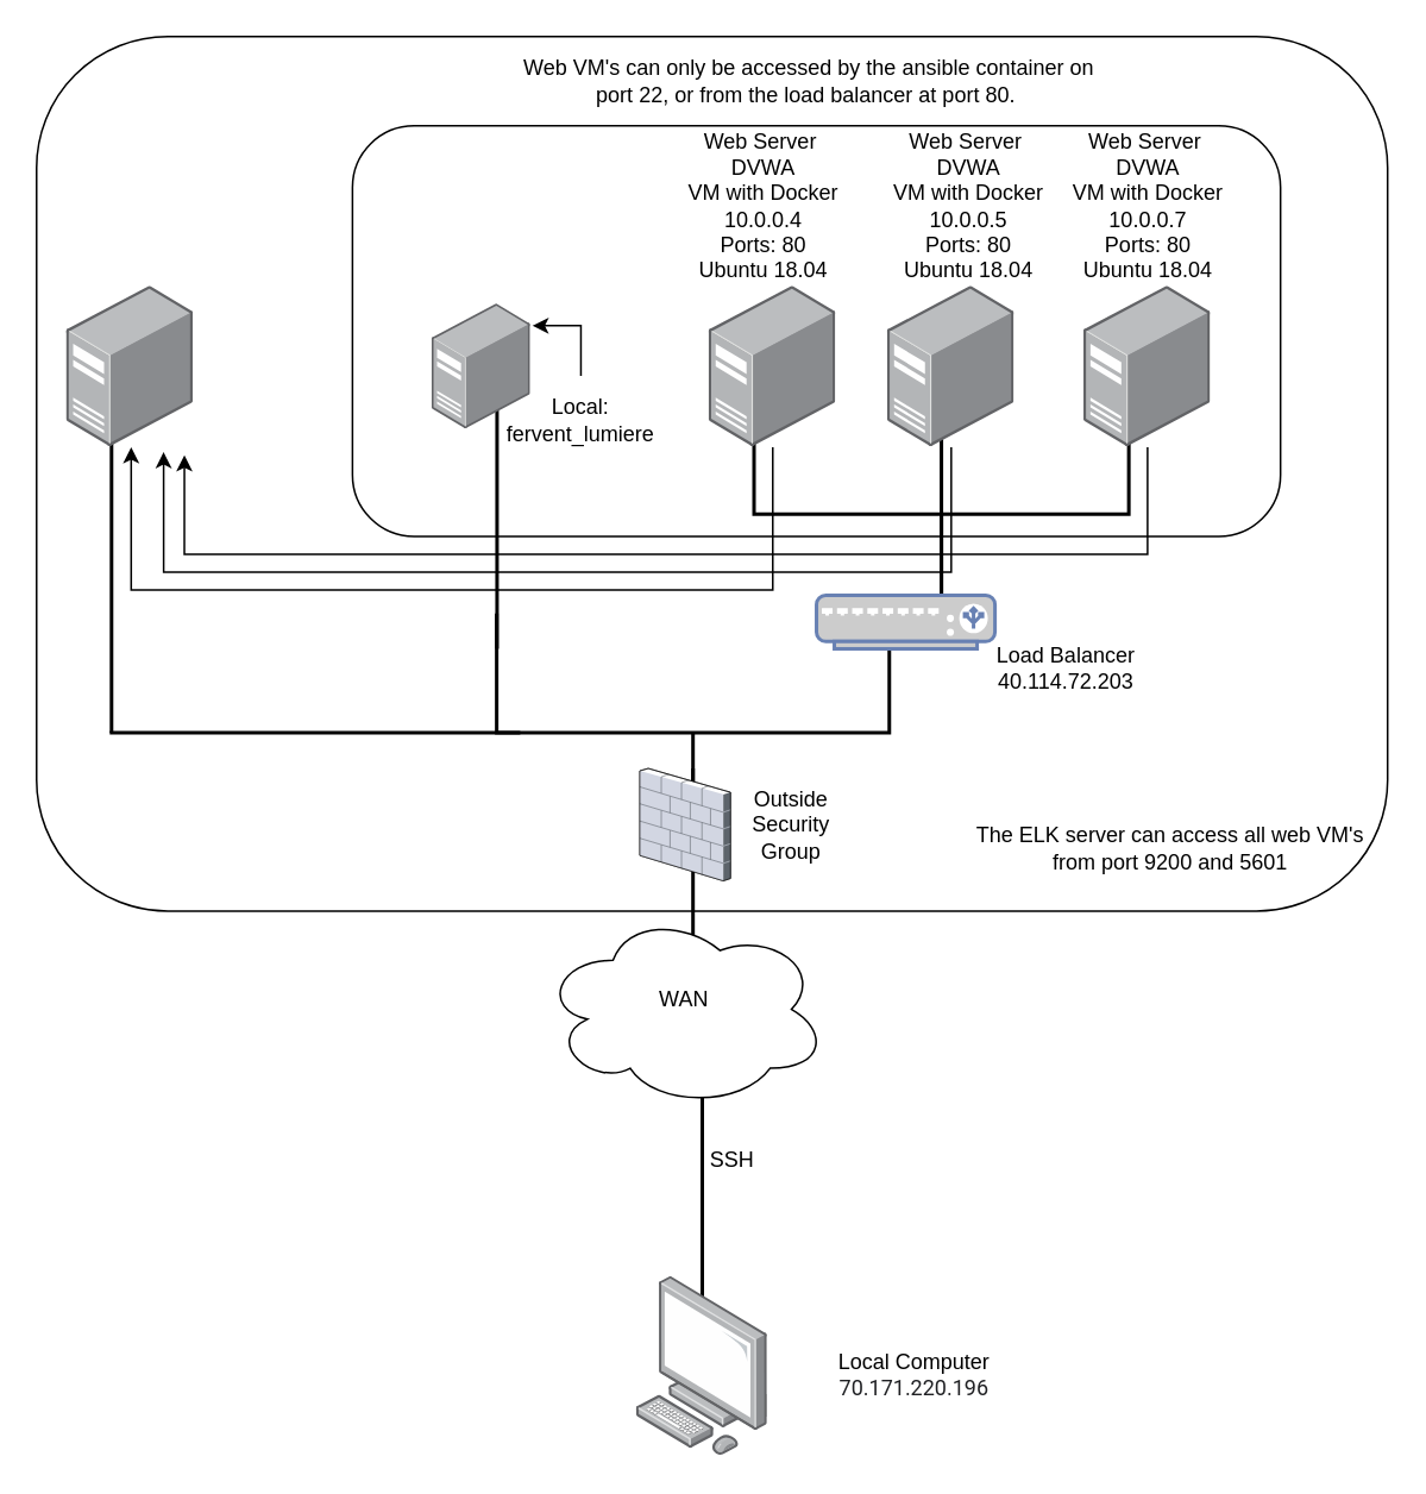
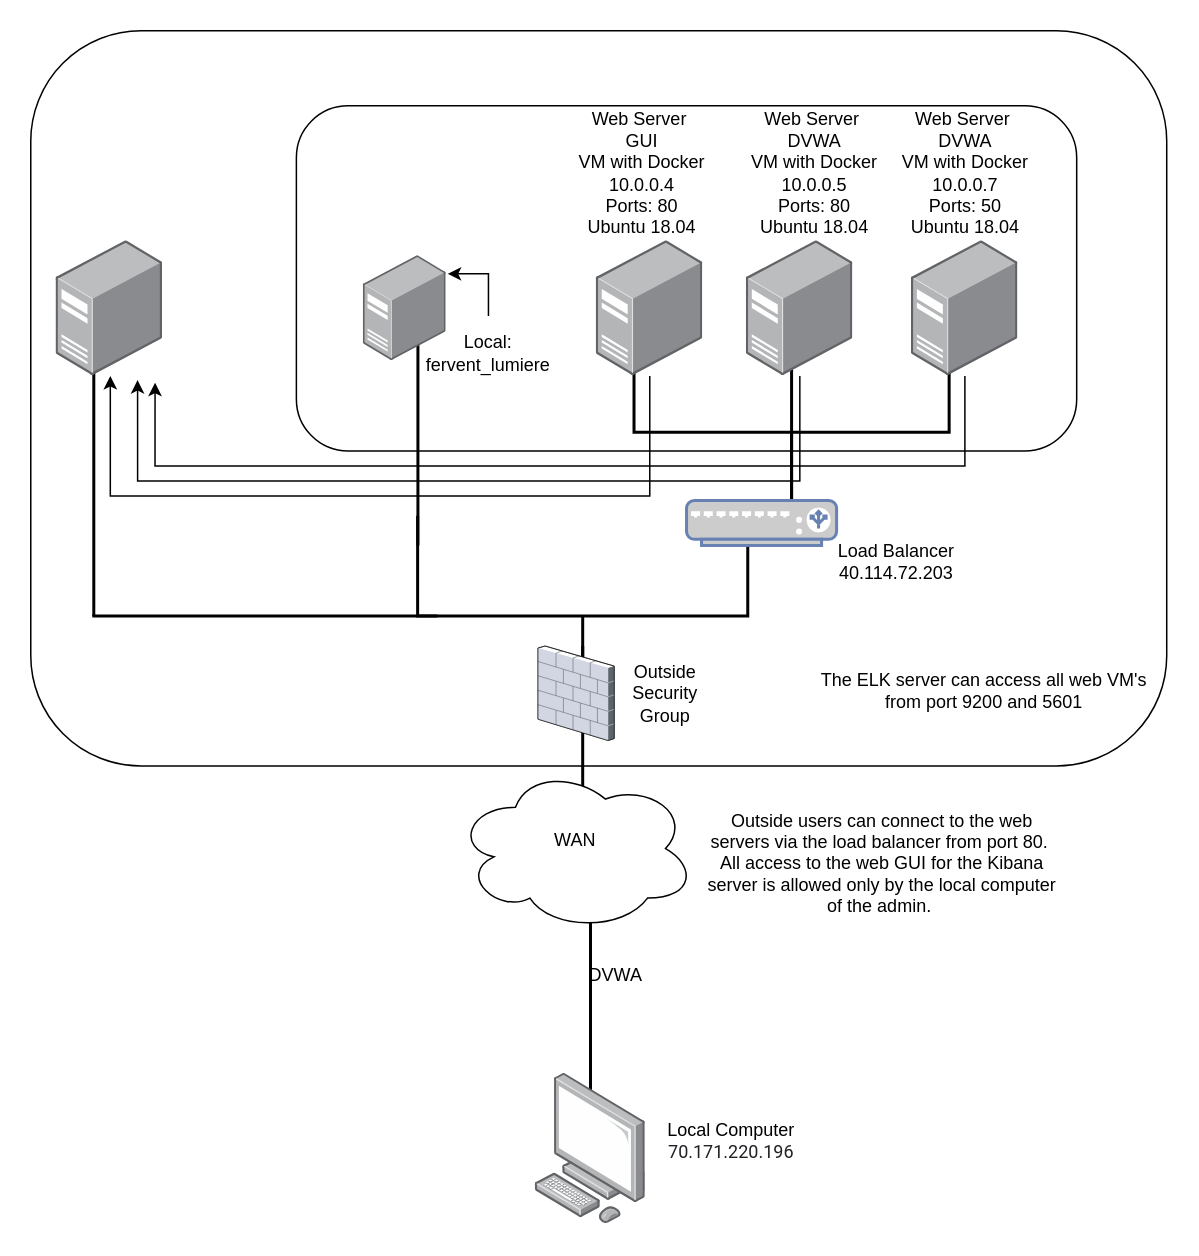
  <mxCell id="0" />
  <mxCell id="1" parent="0" />
  <mxCell id="2" value="" style="rounded=1;whiteSpace=wrap;html=1;shadow=0;fillColor=none;" vertex="1" parent="1"><mxGeometry x="197" y="70" width="520" height="230" as="geometry" /></mxCell>
  <mxCell id="3" value="" style="rounded=1;whiteSpace=wrap;html=1;shadow=0;fillColor=none;" vertex="1" parent="1"><mxGeometry x="20" y="20" width="757" height="490" as="geometry" /></mxCell>
  <mxCell id="4" value="" style="line;strokeWidth=2;direction=south;html=1;" vertex="1" parent="1"><mxGeometry x="382.8" y="430" width="10" height="160" as="geometry" /></mxCell>
  <mxCell id="5" value="" style="line;strokeWidth=2;direction=south;html=1;" vertex="1" parent="1"><mxGeometry x="273" y="203" width="10" height="160" as="geometry" /></mxCell>
  <mxCell id="6" value="" style="strokeWidth=2;html=1;shape=mxgraph.flowchart.annotation_2;align=left;labelPosition=right;pointerEvents=1;rotation=-90;" vertex="1" parent="1"><mxGeometry x="321.05" y="300" width="133.5" height="220" as="geometry" /></mxCell>
  <mxCell id="7" value="" style="line;strokeWidth=2;direction=south;html=1;" vertex="1" parent="1"><mxGeometry x="522" y="230" width="10" height="120" as="geometry" /></mxCell>
  <mxCell id="8" value="" style="strokeWidth=2;html=1;shape=mxgraph.flowchart.annotation_2;align=left;labelPosition=right;pointerEvents=1;rotation=-90;" vertex="1" parent="1"><mxGeometry x="474.5" y="182.5" width="105" height="210" as="geometry" /></mxCell>
  <mxCell id="9" value="" style="line;strokeWidth=2;html=1;rotation=90;" vertex="1" parent="1"><mxGeometry x="313" y="645" width="160" height="10" as="geometry" /></mxCell>
  <mxCell id="10" value="" style="ellipse;shape=cloud;whiteSpace=wrap;html=1;" vertex="1" parent="1"><mxGeometry x="303" y="510" width="160" height="110" as="geometry" /></mxCell>
  <mxCell id="11" value="" style="points=[];aspect=fixed;html=1;align=center;shadow=0;dashed=0;image;image=img/lib/allied_telesis/computer_and_terminals/Personal_Computer.svg;" vertex="1" parent="1"><mxGeometry x="356.11" y="715" width="73.79" height="100" as="geometry" /></mxCell>
  <mxCell id="12" value="" style="verticalLabelPosition=bottom;sketch=0;aspect=fixed;html=1;verticalAlign=top;strokeColor=none;align=center;outlineConnect=0;shape=mxgraph.citrix.firewall;" vertex="1" parent="1"><mxGeometry x="358" y="430" width="50.81" height="63" as="geometry" /></mxCell>
  <mxCell id="13" value="" style="fontColor=#0066CC;verticalAlign=top;verticalLabelPosition=bottom;labelPosition=center;align=center;html=1;outlineConnect=0;fillColor=#CCCCCC;strokeColor=#6881B3;gradientColor=none;gradientDirection=north;strokeWidth=2;shape=mxgraph.networks.load_balancer;" vertex="1" parent="1"><mxGeometry x="457" y="333" width="100" height="30" as="geometry" /></mxCell>
  <mxCell id="14" style="edgeStyle=orthogonalEdgeStyle;rounded=0;orthogonalLoop=1;jettySize=auto;html=1;" edge="1" parent="1" source="15" target="26"><mxGeometry relative="1" as="geometry"><Array as="points"><mxPoint x="433" y="330" /><mxPoint x="73" y="330" /></Array></mxGeometry></mxCell>
  <mxCell id="15" value="" style="points=[];aspect=fixed;html=1;align=center;shadow=0;dashed=0;image;image=img/lib/allied_telesis/computer_and_terminals/Server_Desktop.svg;" vertex="1" parent="1"><mxGeometry x="397" y="160" width="71" height="90" as="geometry" /></mxCell>
  <mxCell id="16" style="edgeStyle=orthogonalEdgeStyle;rounded=0;orthogonalLoop=1;jettySize=auto;html=1;entryX=0.763;entryY=1.031;entryDx=0;entryDy=0;entryPerimeter=0;" edge="1" parent="1" source="17" target="26"><mxGeometry relative="1" as="geometry"><Array as="points"><mxPoint x="533" y="320" /><mxPoint x="91" y="320" /></Array></mxGeometry></mxCell>
  <mxCell id="17" value="" style="points=[];aspect=fixed;html=1;align=center;shadow=0;dashed=0;image;image=img/lib/allied_telesis/computer_and_terminals/Server_Desktop.svg;" vertex="1" parent="1"><mxGeometry x="497" y="160" width="71" height="90" as="geometry" /></mxCell>
  <mxCell id="18" style="edgeStyle=orthogonalEdgeStyle;rounded=0;orthogonalLoop=1;jettySize=auto;html=1;entryX=0.927;entryY=1.05;entryDx=0;entryDy=0;entryPerimeter=0;" edge="1" parent="1" source="19" target="26"><mxGeometry relative="1" as="geometry"><Array as="points"><mxPoint x="643" y="310" /><mxPoint x="103" y="310" /></Array></mxGeometry></mxCell>
  <mxCell id="19" value="" style="points=[];aspect=fixed;html=1;align=center;shadow=0;dashed=0;image;image=img/lib/allied_telesis/computer_and_terminals/Server_Desktop.svg;" vertex="1" parent="1"><mxGeometry x="607" y="160" width="71" height="90" as="geometry" /></mxCell>
  <mxCell id="20" value="" style="line;strokeWidth=2;direction=south;html=1;rotation=-180;" vertex="1" parent="1"><mxGeometry x="57" y="230" width="10" height="180" as="geometry" /></mxCell>
  <mxCell id="21" value="" style="points=[];aspect=fixed;html=1;align=center;shadow=0;dashed=0;image;image=img/lib/allied_telesis/computer_and_terminals/Server_Desktop.svg;" vertex="1" parent="1"><mxGeometry x="241.78" y="170" width="55.22" height="70" as="geometry" /></mxCell>
- <mxCell id="22" value="Web Server&amp;nbsp;&lt;br&gt;DVWA&lt;br&gt;VM with Docker&lt;br&gt;10.0.0.4&lt;br&gt;Ports: 80&lt;br&gt;Ubuntu 18.04" style="text;html=1;strokeColor=none;fillColor=none;align=center;verticalAlign=middle;whiteSpace=wrap;rounded=0;direction=west;" vertex="1" parent="1"><mxGeometry x="358" y="80" width="139" height="70" as="geometry" /></mxCell>
+ <mxCell id="22" value="Web Server&amp;nbsp;&lt;br&gt;GUI&lt;br&gt;VM with Docker&lt;br&gt;10.0.0.4&lt;br&gt;Ports: 80&lt;br&gt;Ubuntu 18.04" style="text;html=1;strokeColor=none;fillColor=none;align=center;verticalAlign=middle;whiteSpace=wrap;rounded=0;direction=west;" vertex="1" parent="1"><mxGeometry x="358" y="80" width="139" height="70" as="geometry" /></mxCell>
  <mxCell id="23" value="Load Balancer&lt;br&gt;40.114.72.203" style="text;html=1;strokeColor=none;fillColor=none;align=center;verticalAlign=middle;whiteSpace=wrap;rounded=0;" vertex="1" parent="1"><mxGeometry x="537" y="330" width="120" height="87" as="geometry" /></mxCell>
- <mxCell id="24" value="SSH" style="text;html=1;strokeColor=none;fillColor=none;align=center;verticalAlign=middle;whiteSpace=wrap;rounded=0;" vertex="1" parent="1"><mxGeometry x="389.9" y="640" width="40" height="20" as="geometry" /></mxCell>
- <mxCell id="25" value="Local Computer&lt;br&gt;&lt;span style=&quot;color: rgb(32 , 33 , 36) ; font-family: &amp;#34;roboto&amp;#34; , &amp;#34;arial&amp;#34; , sans-serif ; text-align: left ; background-color: rgb(255 , 255 , 255)&quot;&gt;&lt;font style=&quot;font-size: 12px&quot;&gt;70.171.220.196&lt;/font&gt;&lt;/span&gt;" style="text;html=1;strokeColor=none;fillColor=none;align=center;verticalAlign=middle;whiteSpace=wrap;rounded=0;" vertex="1" parent="1"><mxGeometry x="467" y="745" width="90" height="50" as="geometry" /></mxCell>
+ <mxCell id="24" value="DVWA" style="text;html=1;strokeColor=none;fillColor=none;align=center;verticalAlign=middle;whiteSpace=wrap;rounded=0;" vertex="1" parent="1"><mxGeometry x="389.9" y="640" width="40" height="20" as="geometry" /></mxCell>
+ <mxCell id="25" value="Local Computer&lt;br&gt;&lt;span style=&quot;color: rgb(32 , 33 , 36) ; font-family: &amp;#34;roboto&amp;#34; , &amp;#34;arial&amp;#34; , sans-serif ; text-align: left ; background-color: rgb(255 , 255 , 255)&quot;&gt;&lt;font style=&quot;font-size: 12px&quot;&gt;70.171.220.196&lt;/font&gt;&lt;/span&gt;" style="text;html=1;strokeColor=none;fillColor=none;align=center;verticalAlign=middle;whiteSpace=wrap;rounded=0;" vertex="1" parent="1"><mxGeometry x="442" y="735" width="90" height="50" as="geometry" /></mxCell>
  <mxCell id="26" value="" style="points=[];aspect=fixed;html=1;align=center;shadow=0;dashed=0;image;image=img/lib/allied_telesis/computer_and_terminals/Server_Desktop.svg;" vertex="1" parent="1"><mxGeometry x="37" y="160" width="71" height="90" as="geometry" /></mxCell>
  <mxCell id="27" value="Web Server&amp;nbsp;&lt;br&gt;DVWA&lt;br&gt;VM with Docker&lt;br&gt;10.0.0.5&lt;br&gt;Ports: 80&lt;br&gt;Ubuntu 18.04" style="text;html=1;strokeColor=none;fillColor=none;align=center;verticalAlign=middle;whiteSpace=wrap;rounded=0;" vertex="1" parent="1"><mxGeometry x="478" y="85" width="129" height="60" as="geometry" /></mxCell>
- <mxCell id="28" value="Web Server&amp;nbsp;&lt;br&gt;DVWA&lt;br&gt;VM with Docker&lt;br&gt;10.0.0.7&lt;br&gt;Ports: 80&lt;br&gt;Ubuntu 18.04" style="text;html=1;strokeColor=none;fillColor=none;align=center;verticalAlign=middle;whiteSpace=wrap;rounded=0;" vertex="1" parent="1"><mxGeometry x="582.5" y="80" width="120" height="70" as="geometry" /></mxCell>
+ <mxCell id="28" value="Web Server&amp;nbsp;&lt;br&gt;DVWA&lt;br&gt;VM with Docker&lt;br&gt;10.0.0.7&lt;br&gt;Ports: 50&lt;br&gt;Ubuntu 18.04" style="text;html=1;strokeColor=none;fillColor=none;align=center;verticalAlign=middle;whiteSpace=wrap;rounded=0;" vertex="1" parent="1"><mxGeometry x="582.5" y="80" width="120" height="70" as="geometry" /></mxCell>
  <mxCell id="29" value="WAN" style="text;html=1;strokeColor=none;fillColor=none;align=center;verticalAlign=middle;whiteSpace=wrap;rounded=0;" vertex="1" parent="1"><mxGeometry x="363" y="550" width="40" height="20" as="geometry" /></mxCell>
  <mxCell id="30" value="" style="line;strokeWidth=2;html=1;" vertex="1" parent="1"><mxGeometry x="61" y="405" width="230" height="10" as="geometry" /></mxCell>
  <mxCell id="31" value="Outside Security Group" style="text;html=1;strokeColor=none;fillColor=none;align=center;verticalAlign=middle;whiteSpace=wrap;rounded=0;" vertex="1" parent="1"><mxGeometry x="423" y="451.5" width="40" height="20" as="geometry" /></mxCell>
- <mxCell id="32" value="Web VM's can only be accessed by the ansible container on port 22, or from the load balancer at port 80.&amp;nbsp;" style="text;html=1;strokeColor=none;fillColor=none;align=center;verticalAlign=middle;whiteSpace=wrap;rounded=0;shadow=0;" vertex="1" parent="1"><mxGeometry x="283" y="20" width="340" height="50" as="geometry" /></mxCell>
- <mxCell id="33" value="The ELK server can access all web VM's from port 9200 and 5601" style="text;html=1;strokeColor=none;fillColor=none;align=center;verticalAlign=middle;whiteSpace=wrap;rounded=0;shadow=0;" vertex="1" parent="1"><mxGeometry x="542.5" y="440" width="224.5" height="70" as="geometry" /></mxCell>
+ <mxCell id="33" value="The ELK server can access all web VM's from port 9200 and 5601" style="text;html=1;strokeColor=none;fillColor=none;align=center;verticalAlign=middle;whiteSpace=wrap;rounded=0;shadow=0;" vertex="1" parent="1"><mxGeometry x="542.5" y="425" width="224.5" height="70" as="geometry" /></mxCell>
+ <mxCell id="34" value="Outside users can connect to the web servers via the load balancer from port 80.&amp;nbsp;&lt;br&gt;All access to the web GUI for the Kibana server is allowed only by the local computer of the admin.&amp;nbsp;" style="text;html=1;strokeColor=none;fillColor=none;align=center;verticalAlign=middle;whiteSpace=wrap;rounded=0;shadow=0;" vertex="1" parent="1"><mxGeometry x="468" y="530" width="239" height="90" as="geometry" /></mxCell>
  <mxCell id="35" style="edgeStyle=orthogonalEdgeStyle;rounded=0;orthogonalLoop=1;jettySize=auto;html=1;exitX=0.5;exitY=0;exitDx=0;exitDy=0;entryX=1.015;entryY=0.171;entryDx=0;entryDy=0;entryPerimeter=0;" edge="1" parent="1" source="36" target="21"><mxGeometry relative="1" as="geometry"><Array as="points"><mxPoint x="325" y="182" /></Array></mxGeometry></mxCell>
  <mxCell id="36" value="Local: fervent_lumiere" style="text;html=1;strokeColor=none;fillColor=none;align=center;verticalAlign=middle;whiteSpace=wrap;rounded=0;shadow=0;" vertex="1" parent="1"><mxGeometry x="273" y="210" width="104" height="50" as="geometry" /></mxCell>
